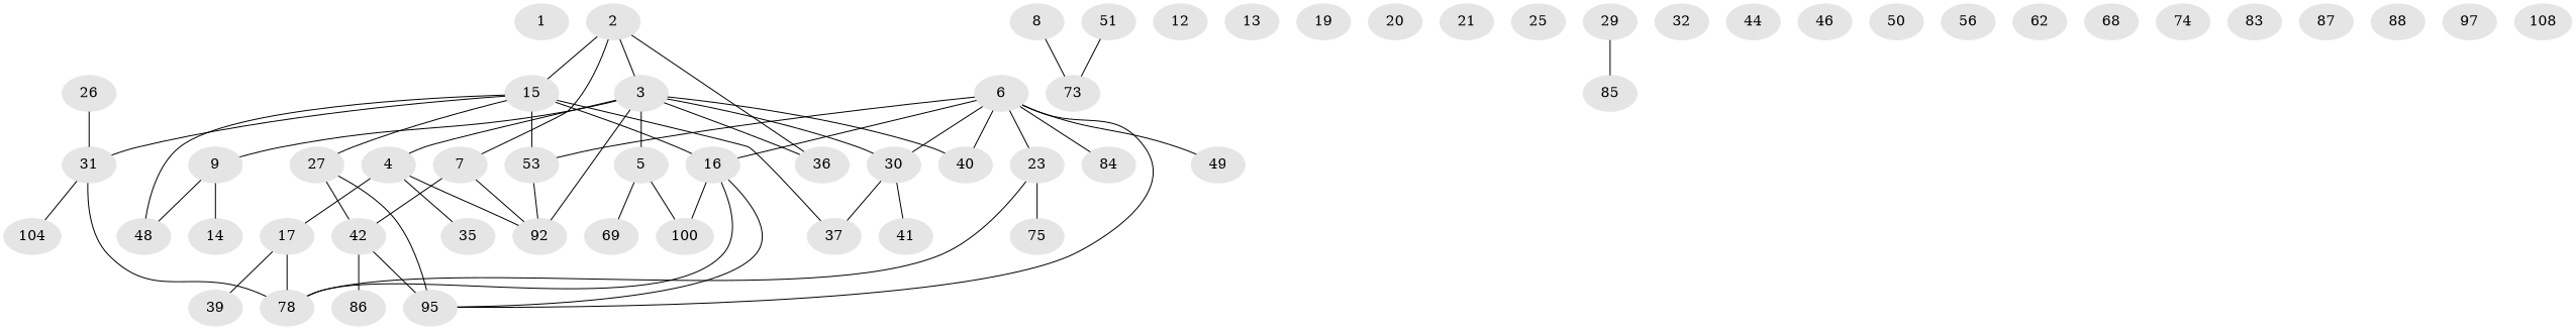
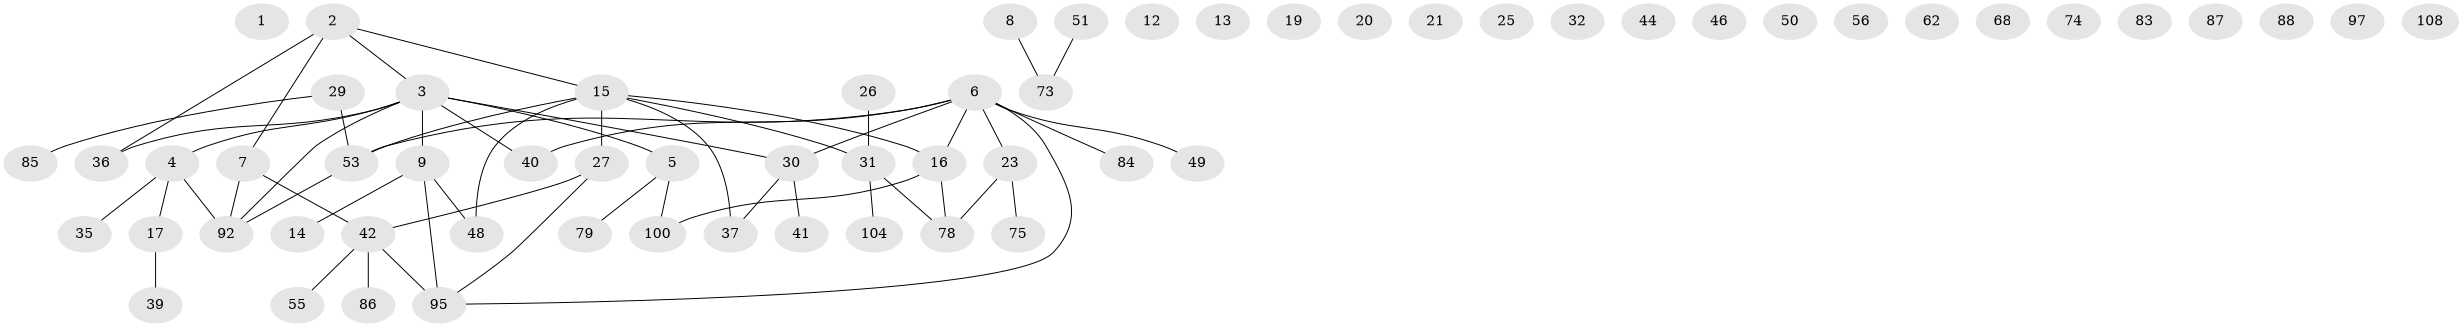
  graph {
    node [color=gray90 style=filled]
    1
    2 [super="+64+96"]
    3 [super="+93+102+106"]
    7 [super="+10+80+81+94"]
    15 [super="+38+71"]
    36 [super="+95"]
    4 [super="+22+43+47"]
    5 [super="+28+63"]
    9 [super="+70"]
    30 [super="+49"]
    40
    92
    42 [super="+59+66"]
    16 [super="+18+33"]
    53 [super="+57+98"]
    48
    27 [super="+89"]
    31 [super="+72+105"]
    37
    17 [super="+34"]
    35 [super="+103"]
-   69
+   69 [label=79]
    100
    14
    41
    78 [super="+79"]
    39
    6 [super="+24+67+101"]
    23 [super="+61"]
    n30 [label=95 super="+52+54+90"]
    84
    n32 [label=49]
    75
+   55
    86
    8 [super="+11+82"]
    73 [super="+91"]
    12
    13
    104
    19
    20
    21
    25
    26 [super="+60"]
    29 [super="+77"]
    85
    32
    44
    46
    50
    51 [super="+58+65"]
    56
    62
    68
    74 [super="+76"]
    83
    87
    88
    97
    108
    2 -- 3
    2 -- 7
    2 -- 15
    2 -- 36
    3 -- 36
    3 -- 4
    3 -- 5
    3 -- 9
    3 -- 30
    3 -- 40
    3 -- 92
    7 -- 92
    7 -- 42
    15 -- 16
    15 -- 53
    15 -- 48
    15 -- 27
    15 -- 31
    15 -- 37
    4 -- 92
    4 -- 17
    4 -- 35
    5 -- 69
    5 -- 100
    9 -- 48
    9 -- 14
    30 -- 37
    30 -- 41
    42 -- n30 [weight=2]
+   42 -- 55
    42 -- 86
    16 -- 100
    16 -- 78
-   16 -- n30
+   9 -- n30
    53 -- 92
    27 -- 42
    27 -- n30
    31 -- 78
    31 -- 104
-   17 -- 78
    17 -- 39
    6 -- 30
    6 -- 40
    6 -- 16
    6 -- 53
    6 -- 23
    6 -- n30
    6 -- 84
    6 -- n32
    23 -- 78
    23 -- 75
    8 -- 73
    26 -- 31
+   29 -- 53
    29 -- 85
    51 -- 73
  }
